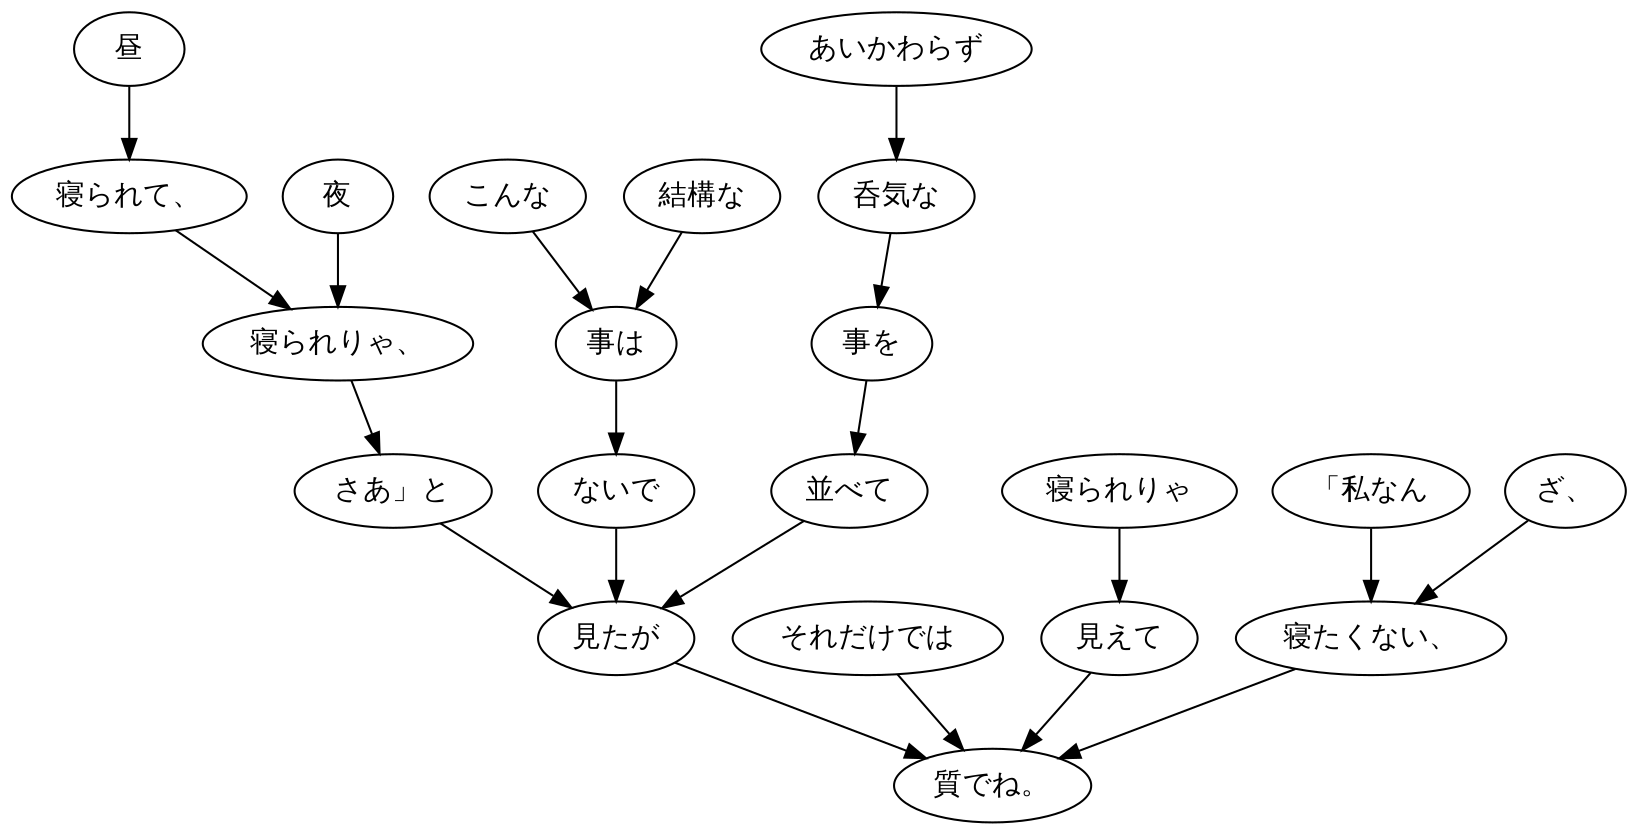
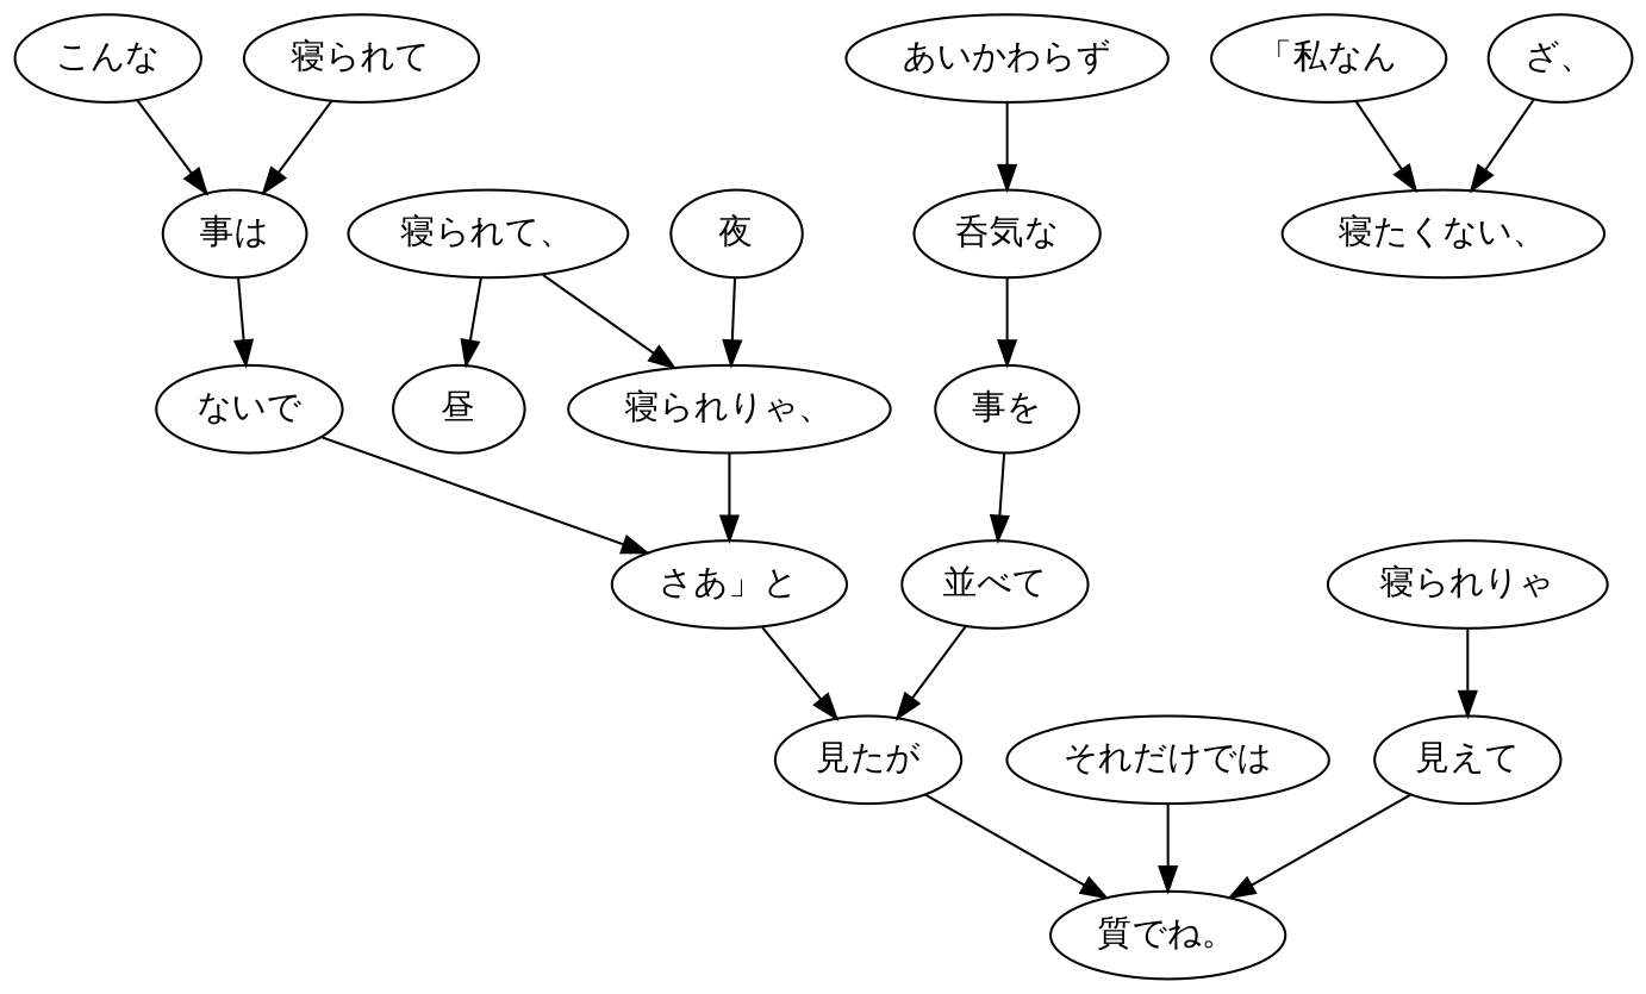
  digraph {
    n1 [label="昼"]
    n2 [label="寝られて、"]
    n3 [label="寝られりゃ、"]
    n4 [label="さあ」と"]
    n5 [label="夜"]
    n6 [label="見たが"]
    n7 [label="こんな"]
    n8 [label="事は"]
    n9 [label="ないで"]
-   n10 [label="結構な"]
+   n10 [label="寝られて"]
    n11 [label="質でね。"]
    n12 [label="あいかわらず"]
    n13 [label="呑気な"]
    n14 [label="事を"]
    n15 [label="並べて"]
    n16 [label="それだけでは"]
    n17 [label="寝られりゃ"]
    n18 [label="見えて"]
    n19 [label="「私なん"]
    n20 [label="寝たくない、"]
    n21 [label="ざ、"]
-   n1 -> n2
+   n2 -> n1
    n2 -> n3
    n3 -> n4
    n4 -> n6
    n5 -> n3
    n6 -> n11
    n7 -> n8
    n8 -> n9
-   n9 -> n6
+   n9 -> n4
    n10 -> n8
    n12 -> n13
    n13 -> n14
    n14 -> n15
    n15 -> n6
    n16 -> n11
    n17 -> n18
    n18 -> n11
    n19 -> n20
-   n20 -> n11
    n21 -> n20
  }
